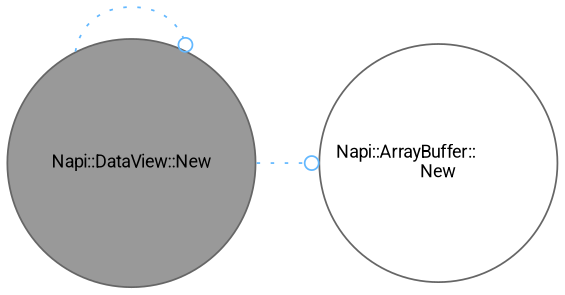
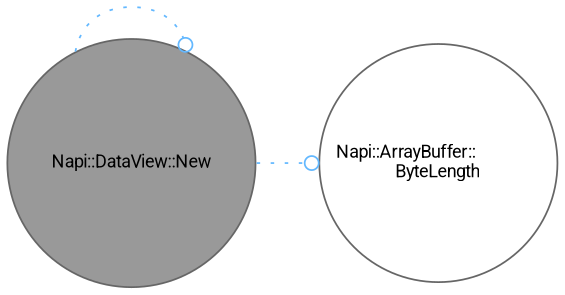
  digraph {
    rankdir=LR
    fontname=Roboto
    node [fontname=Roboto fontsize=10 shape=circle style=filled]
    edge [color=steelblue1 fontname=Roboto fontsize=10 labelfontname=Helvetica labelfontsize=10 style=dotted arrowhead=odot]
    n1 [color=gray40 fillcolor=grey60 fontcolor=black height=0.2 label="Napi::DataView::New" width=0.4]
-   n2 [color=grey40 fillcolor=white height=0.2 label="Napi::ArrayBuffer::\lNew" width=0.4]
+   n2 [color=grey40 fillcolor=white height=0.2 label="Napi::ArrayBuffer::\lByteLength" width=0.4]
    n1 -> n1
    n1 -> n2
  }
